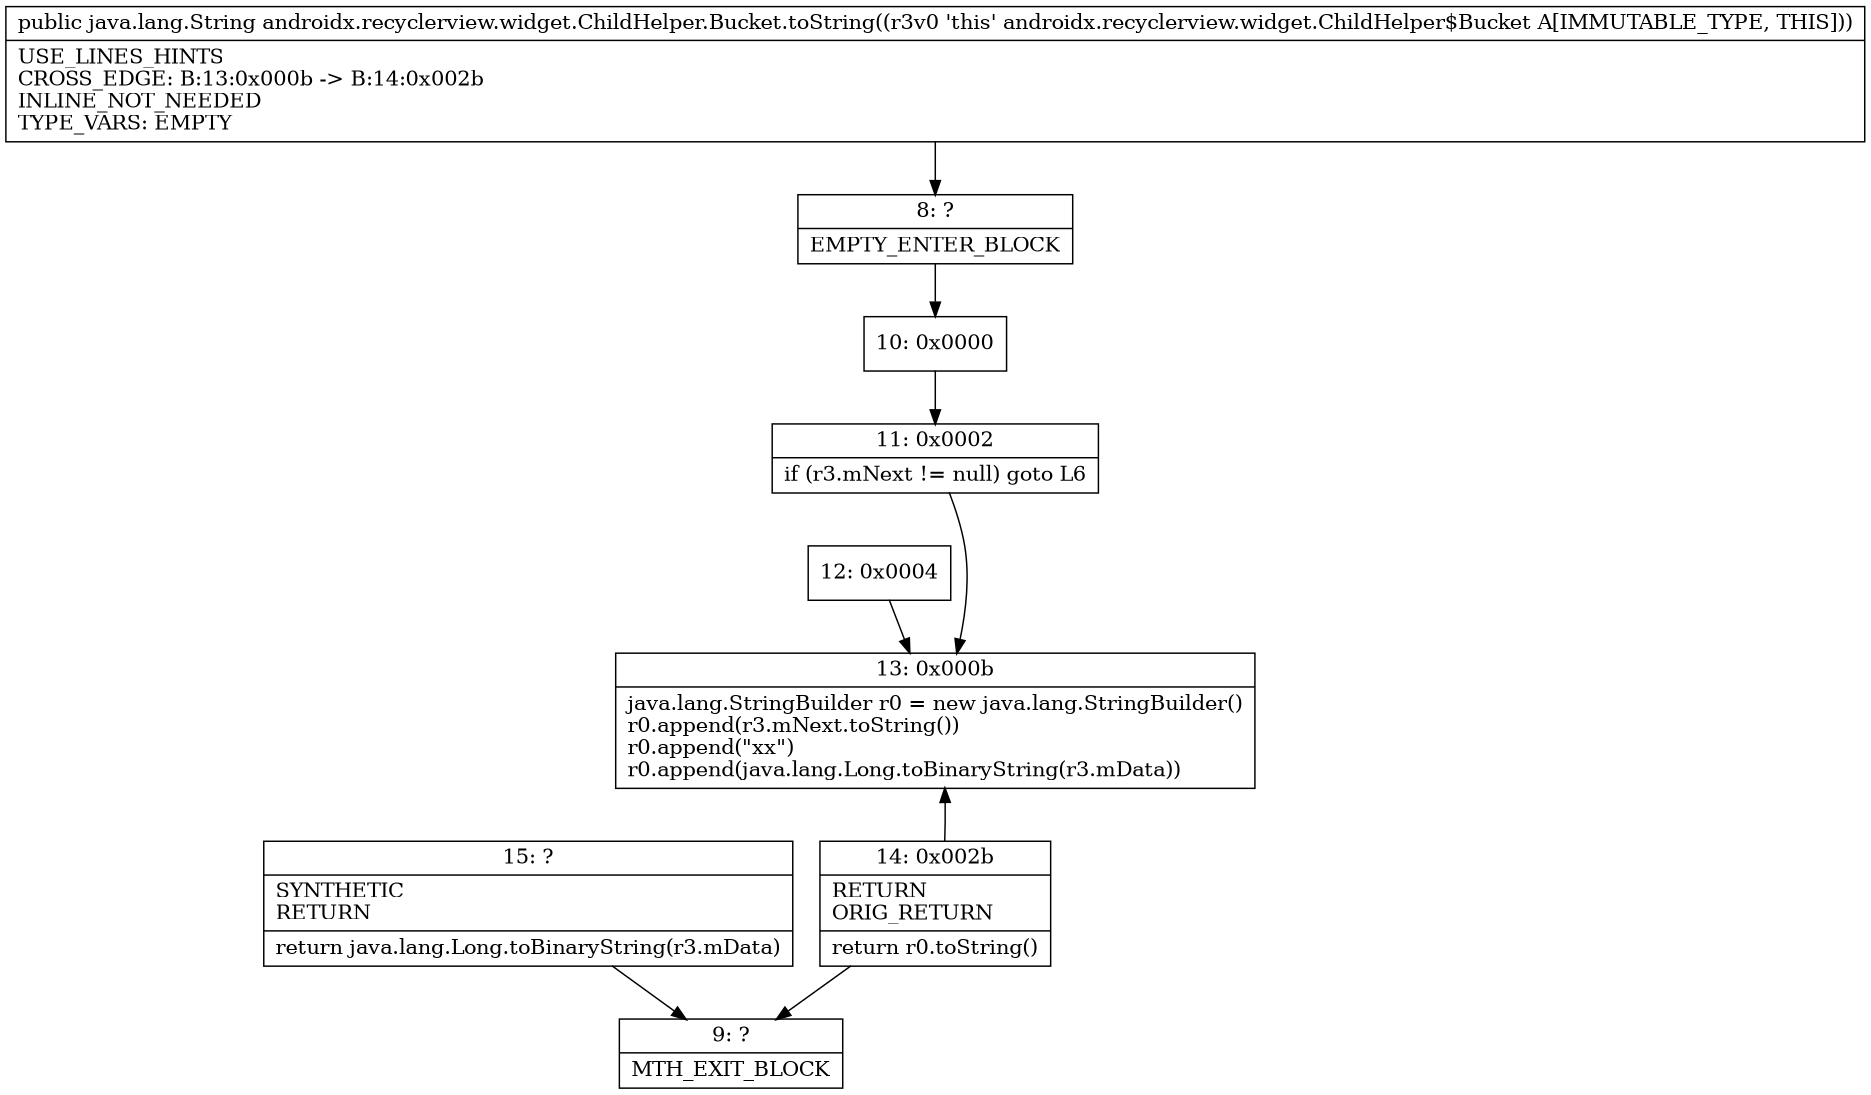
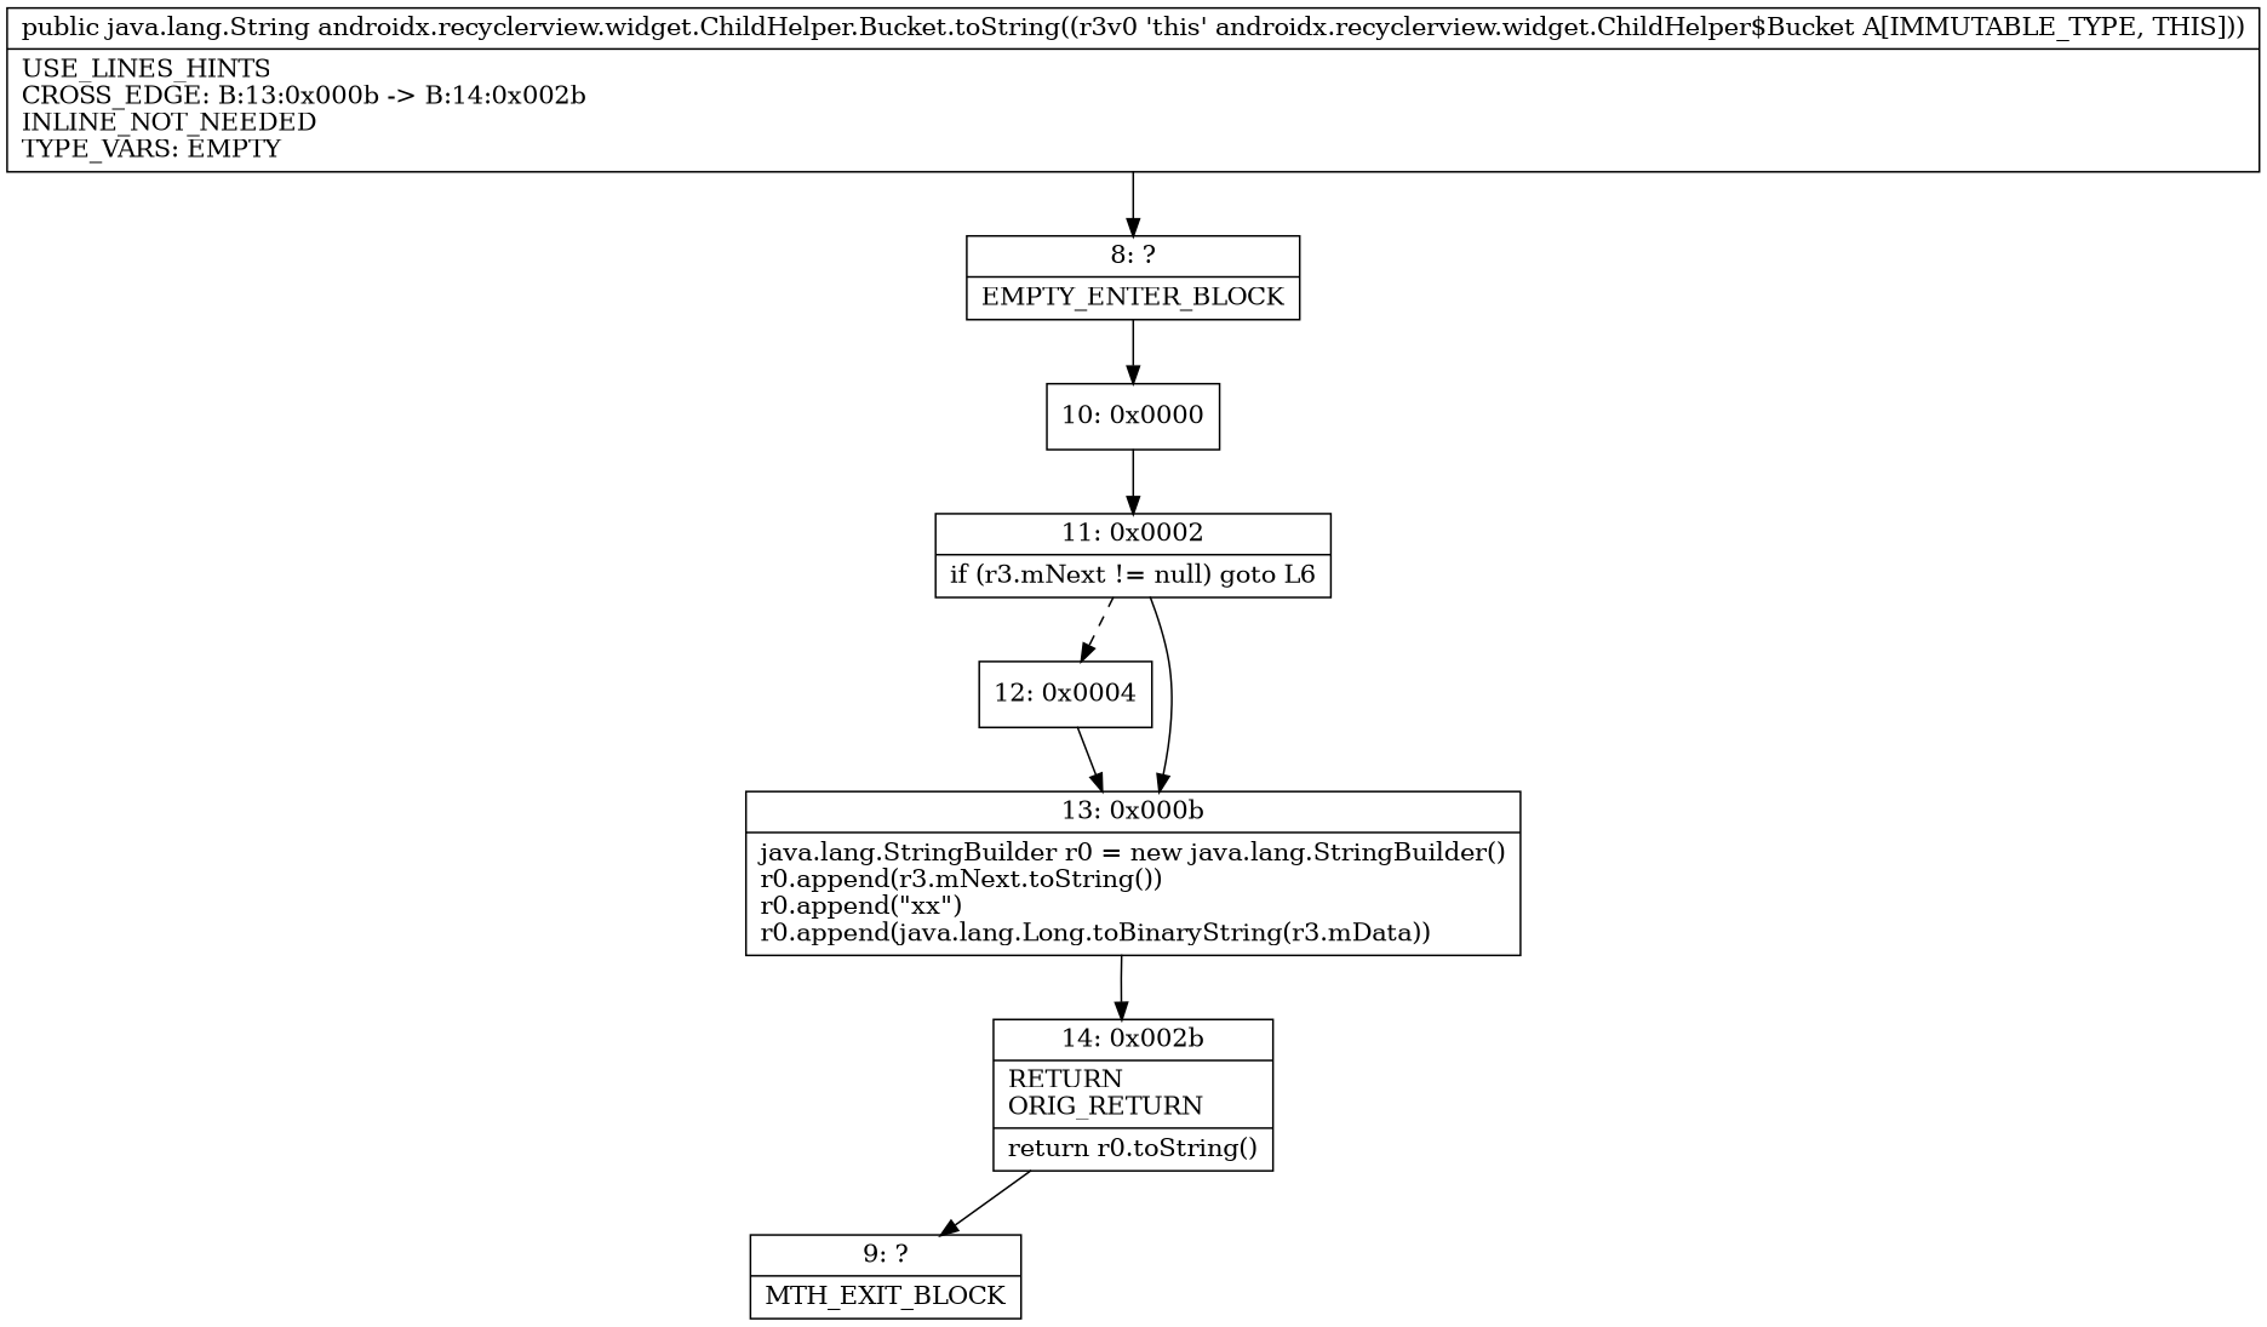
  digraph {
    node [shape=record]
    n1 [label="{8\:\ ?|EMPTY_ENTER_BLOCK\l}"]
    n2 [label="{10\:\ 0x0000}"]
    n3 [label="{11\:\ 0x0002|if (r3.mNext != null) goto L6\l}"]
    n4 [label="{12\:\ 0x0004}"]
    n5 [label="{13\:\ 0x000b|java.lang.StringBuilder r0 = new java.lang.StringBuilder()\lr0.append(r3.mNext.toString())\lr0.append(\"xx\")\lr0.append(java.lang.Long.toBinaryString(r3.mData))\l}"]
    n6 [label="{14\:\ 0x002b|RETURN\lORIG_RETURN\l|return r0.toString()\l}"]
-   n7 [label="{15\:\ ?|SYNTHETIC\lRETURN\l|return java.lang.Long.toBinaryString(r3.mData)\l}"]
    n8 [label="{9\:\ ?|MTH_EXIT_BLOCK\l}"]
    n9 [label="{public java.lang.String androidx.recyclerview.widget.ChildHelper.Bucket.toString((r3v0 'this' androidx.recyclerview.widget.ChildHelper$Bucket A[IMMUTABLE_TYPE, THIS]))  | USE_LINES_HINTS\lCROSS_EDGE: B:13:0x000b \-\> B:14:0x002b\lINLINE_NOT_NEEDED\lTYPE_VARS: EMPTY\l}"]
    n1 -> n2
    n2 -> n3
+   n3 -> n4 [style=dashed]
    n3 -> n5
    n4 -> n5
-   n6 -> n5
+   n5 -> n6
    n6 -> n8
-   n7 -> n8
    n9 -> n1
  }
